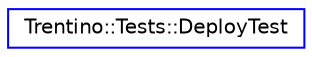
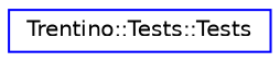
  digraph {
    rankdir=LR
-   n1 [color=blue fillcolor=white fontname=Helvetica fontsize=10 height=0.2 label="Trentino::Tests::DeployTest" shape=record style=filled width=0.4]
+   n1 [color=blue fillcolor=white fontname=Helvetica fontsize=10 height=0.2 label="Trentino::Tests::Tests" shape=record style=filled width=0.4]
  }
